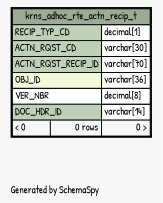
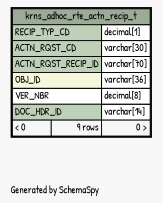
  digraph {
    bgcolor="#f7f7f7"
    fontname="Patrick Hand"
    fontsize=11
    label="\nGenerated by SchemaSpy"
    labeljust=l
    nodesep=0.18
    rankdir=RL
    ranksep=0.46
-   n1 [fontname="Patrick Hand" fontsize=11 label=<     <TABLE BORDER="2" CELLBORDER="1" CELLSPACING="0" BGCOLOR="#ffffff">       <TR><TD COLSPAN="3" BGCOLOR="#9bab96" ALIGN="CENTER">krns_adhoc_rte_actn_recip_t</TD></TR>       <TR><TD PORT="RECIP_TYP_CD" COLSPAN="2" BGCOLOR="#bed1b8" ALIGN="LEFT">RECIP_TYP_CD</TD><TD PORT="RECIP_TYP_CD.type" ALIGN="LEFT">decimal[1]</TD></TR>       <TR><TD PORT="ACTN_RQST_CD" COLSPAN="2" BGCOLOR="#bed1b8" ALIGN="LEFT">ACTN_RQST_CD</TD><TD PORT="ACTN_RQST_CD.type" ALIGN="LEFT">varchar[30]</TD></TR>       <TR><TD PORT="ACTN_RQST_RECIP_ID" COLSPAN="2" BGCOLOR="#bed1b8" ALIGN="LEFT">ACTN_RQST_RECIP_ID</TD><TD PORT="ACTN_RQST_RECIP_ID.type" ALIGN="LEFT">varchar[70]</TD></TR>       <TR><TD PORT="OBJ_ID" COLSPAN="2" BGCOLOR="#f4f7da" ALIGN="LEFT">OBJ_ID</TD><TD PORT="OBJ_ID.type" ALIGN="LEFT">varchar[36]</TD></TR>       <TR><TD PORT="VER_NBR" COLSPAN="2" ALIGN="LEFT">VER_NBR</TD><TD PORT="VER_NBR.type" ALIGN="LEFT">decimal[8]</TD></TR>       <TR><TD PORT="DOC_HDR_ID" COLSPAN="2" BGCOLOR="#bed1b8" ALIGN="LEFT">DOC_HDR_ID</TD><TD PORT="DOC_HDR_ID.type" ALIGN="LEFT">varchar[14]</TD></TR>       <TR><TD ALIGN="LEFT" BGCOLOR="#f7f7f7">&lt; 0</TD><TD ALIGN="RIGHT" BGCOLOR="#f7f7f7">0 rows</TD><TD ALIGN="RIGHT" BGCOLOR="#f7f7f7">0 &gt;</TD></TR>     </TABLE>> shape=plaintext]
+   n1 [fontname="Patrick Hand" fontsize=11 label=<     <TABLE BORDER="2" CELLBORDER="1" CELLSPACING="0" BGCOLOR="#ffffff">       <TR><TD COLSPAN="3" BGCOLOR="#9bab96" ALIGN="CENTER">krns_adhoc_rte_actn_recip_t</TD></TR>       <TR><TD PORT="RECIP_TYP_CD" COLSPAN="2" BGCOLOR="#bed1b8" ALIGN="LEFT">RECIP_TYP_CD</TD><TD PORT="RECIP_TYP_CD.type" ALIGN="LEFT">decimal[1]</TD></TR>       <TR><TD PORT="ACTN_RQST_CD" COLSPAN="2" BGCOLOR="#bed1b8" ALIGN="LEFT">ACTN_RQST_CD</TD><TD PORT="ACTN_RQST_CD.type" ALIGN="LEFT">varchar[30]</TD></TR>       <TR><TD PORT="ACTN_RQST_RECIP_ID" COLSPAN="2" BGCOLOR="#bed1b8" ALIGN="LEFT">ACTN_RQST_RECIP_ID</TD><TD PORT="ACTN_RQST_RECIP_ID.type" ALIGN="LEFT">varchar[70]</TD></TR>       <TR><TD PORT="OBJ_ID" COLSPAN="2" BGCOLOR="#f4f7da" ALIGN="LEFT">OBJ_ID</TD><TD PORT="OBJ_ID.type" ALIGN="LEFT">varchar[36]</TD></TR>       <TR><TD PORT="VER_NBR" COLSPAN="2" ALIGN="LEFT">VER_NBR</TD><TD PORT="VER_NBR.type" ALIGN="LEFT">decimal[8]</TD></TR>       <TR><TD PORT="DOC_HDR_ID" COLSPAN="2" BGCOLOR="#bed1b8" ALIGN="LEFT">DOC_HDR_ID</TD><TD PORT="DOC_HDR_ID.type" ALIGN="LEFT">varchar[14]</TD></TR>       <TR><TD ALIGN="LEFT" BGCOLOR="#f7f7f7">&lt; 0</TD><TD ALIGN="RIGHT" BGCOLOR="#f7f7f7">9 rows</TD><TD ALIGN="RIGHT" BGCOLOR="#f7f7f7">0 &gt;</TD></TR>     </TABLE>> shape=plaintext]
  }
